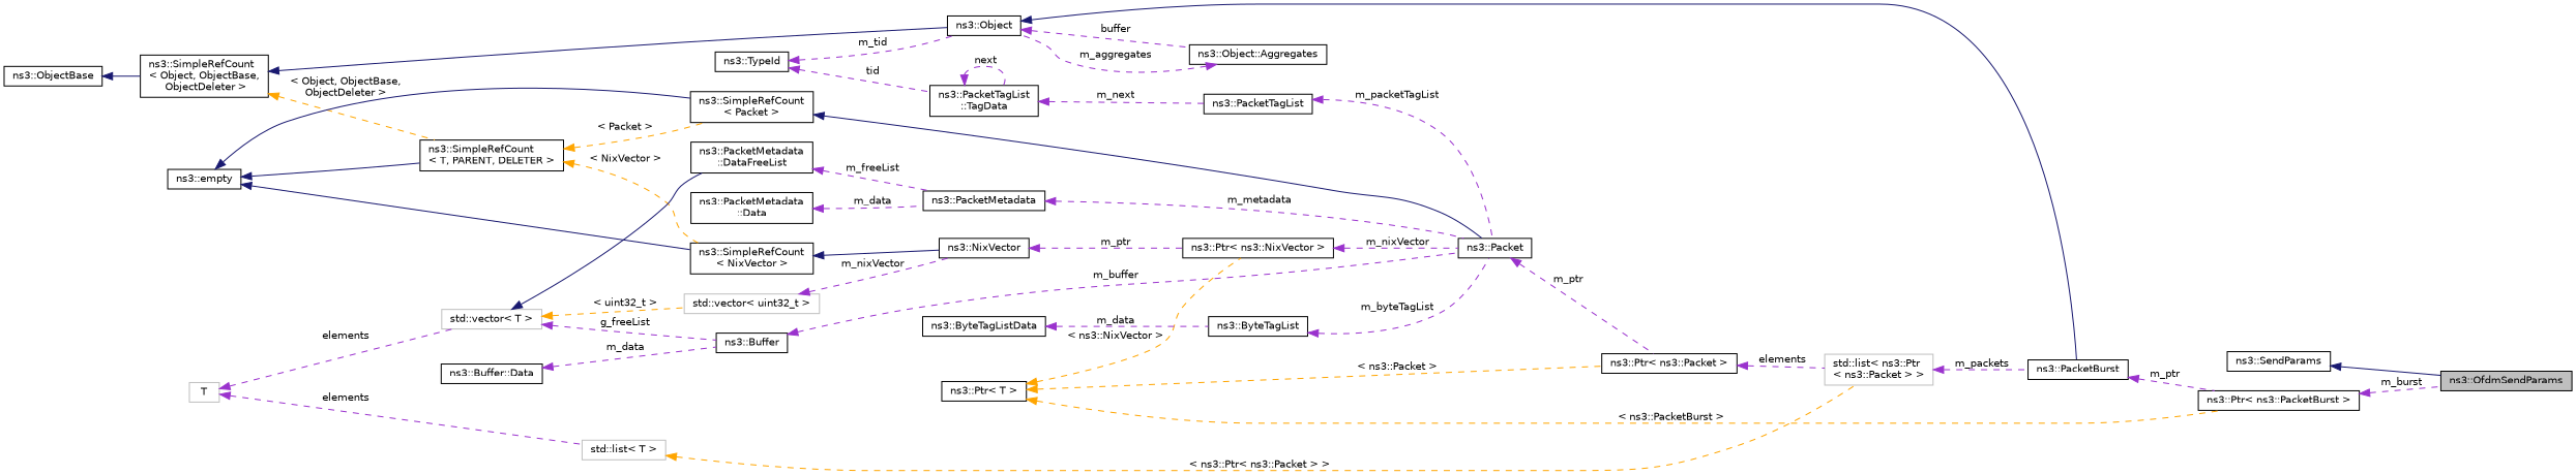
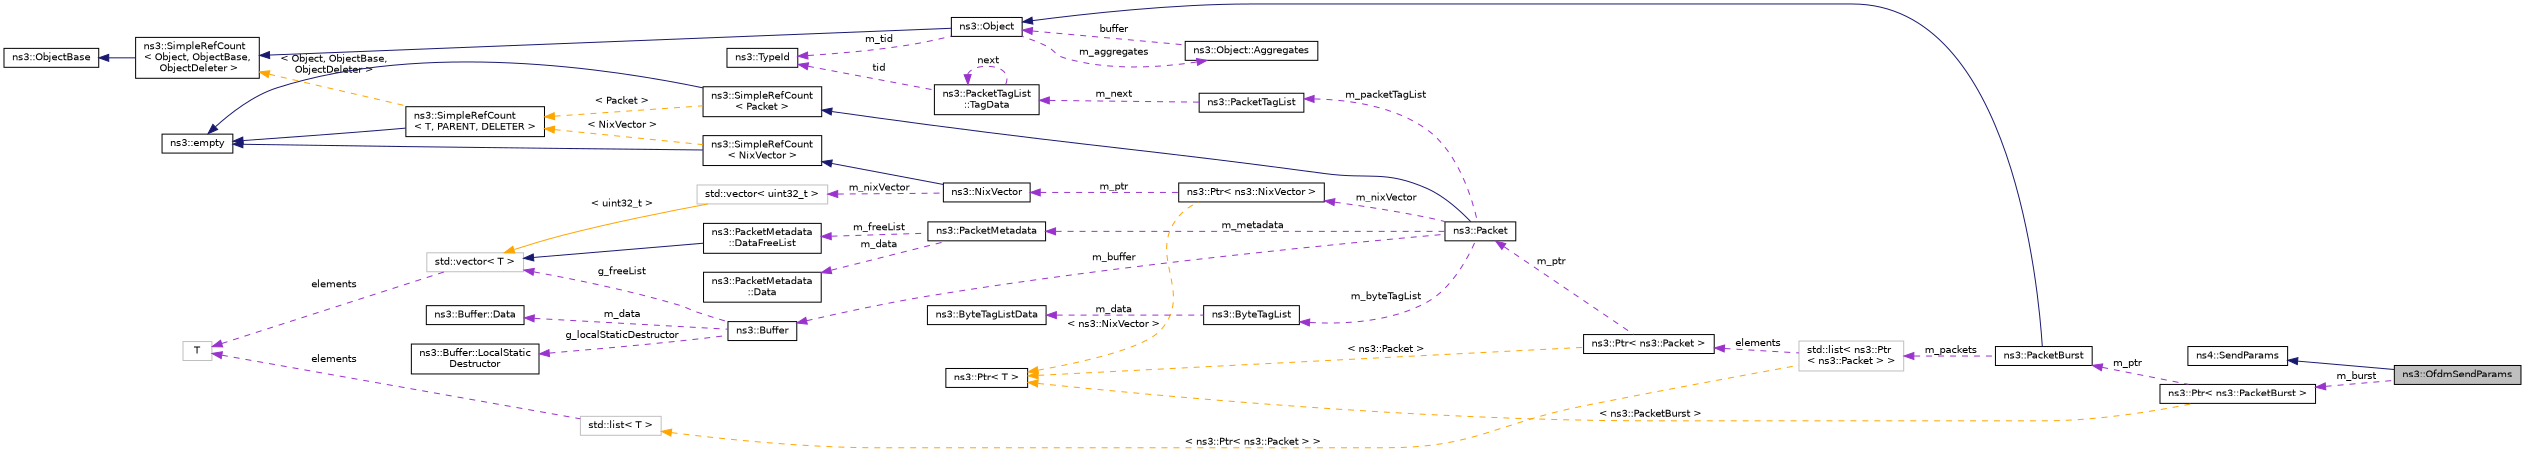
  digraph {
    rankdir=LR
    node [color=black fillcolor=white fontname=Helvetica fontsize=10 shape=record style=filled]
    edge [color=darkorchid3 dir=back fontname=Helvetica fontsize=10 labelfontname=Helvetica labelfontsize=10 style=dashed]
    n1 [fillcolor=grey75 fontcolor=black height=0.2 label="ns3::OfdmSendParams" width=0.4]
-   n2 [height=0.2 label="ns3::SendParams" width=0.4]
+   n2 [height=0.2 label="ns4::SendParams" width=0.4]
    n3 [height=0.2 label="ns3::Ptr\< ns3::PacketBurst \>" width=0.4]
    n4 [height=0.2 label="ns3::PacketBurst" width=0.4]
    n5 [height=0.2 label="ns3::Object" width=0.4]
    n6 [height=0.2 label="ns3::Object::Aggregates" width=0.4]
    n7 [height=0.2 label="ns3::SimpleRefCount\l\< Object, ObjectBase,\l ObjectDeleter \>" width=0.4]
    n8 [height=0.2 label="ns3::SimpleRefCount\l\< T, PARENT, DELETER \>" width=0.4]
    n9 [height=0.2 label="ns3::ObjectBase" width=0.4]
    n10 [height=0.2 label="ns3::SimpleRefCount\l\< Packet \>" width=0.4]
    n11 [height=0.2 label="ns3::SimpleRefCount\l\< NixVector \>" width=0.4]
    n12 [height=0.2 label="ns3::Packet" width=0.4]
    n13 [height=0.2 label="ns3::NixVector" width=0.4]
    n14 [height=0.2 label="ns3::empty" width=0.4]
    n15 [height=0.2 label="ns3::TypeId" width=0.4]
    n16 [height=0.2 label="ns3::PacketTagList\l::TagData" width=0.4]
    n17 [height=0.2 label="ns3::PacketTagList" width=0.4]
    n18 [color=grey75 height=0.2 label="std::list\< ns3::Ptr\l\< ns3::Packet \> \>" width=0.4]
    n19 [height=0.2 label="ns3::Ptr\< ns3::Packet \>" width=0.4]
    n20 [height=0.2 label="ns3::Ptr\< ns3::NixVector \>" width=0.4]
    n21 [color=grey75 height=0.2 label="std::vector\< uint32_t \>" width=0.4]
    n22 [color=grey75 height=0.2 label="std::vector\< T \>" width=0.4]
    n23 [height=0.2 label="ns3::PacketMetadata\l::DataFreeList" width=0.4]
    n24 [height=0.2 label="ns3::Buffer" width=0.4]
    n25 [height=0.2 label="ns3::PacketMetadata" width=0.4]
    n26 [color=grey75 height=0.2 label=T width=0.4]
    n27 [color=grey75 height=0.2 label="std::list\< T \>" width=0.4]
    n28 [height=0.2 label="ns3::Ptr\< T \>" width=0.4]
    n29 [height=0.2 label="ns3::PacketMetadata\l::Data" width=0.4]
    n30 [height=0.2 label="ns3::ByteTagList" width=0.4]
    n31 [height=0.2 label="ns3::ByteTagListData" width=0.4]
    n32 [height=0.2 label="ns3::Buffer::Data" width=0.4]
+   n33 [height=0.2 label="ns3::Buffer::LocalStatic\lDestructor" width=0.4]
    n2 -> n1 [color=midnightblue style=solid]
    n3 -> n1 [label=" m_burst"]
    n4 -> n3 [label=" m_ptr"]
    n5 -> n4 [color=midnightblue style=solid]
    n5 -> n6 [label=" buffer"]
    n6 -> n5 [label=" m_aggregates"]
    n7 -> n5 [color=midnightblue style=solid]
    n7 -> n8 [color=orange label=" \< Object, ObjectBase,\l ObjectDeleter \>"]
    n8 -> n10 [color=orange label=" \< Packet \>"]
    n8 -> n11 [color=orange label=" \< NixVector \>"]
    n9 -> n7 [color=midnightblue style=solid]
    n10 -> n12 [color=midnightblue style=solid]
    n11 -> n13 [color=midnightblue style=solid]
    n12 -> n19 [label=" m_ptr"]
    n13 -> n20 [label=" m_ptr"]
    n14 -> n8 [color=midnightblue style=solid]
    n14 -> n10 [color=midnightblue style=solid]
    n14 -> n11 [color=midnightblue style=solid]
    n15 -> n5 [label=" m_tid"]
    n15 -> n16 [label=" tid"]
    n16 -> n16 [label=" next"]
    n16 -> n17 [label=" m_next"]
    n17 -> n12 [label=" m_packetTagList"]
    n18 -> n4 [label=" m_packets"]
    n19 -> n18 [label=" elements"]
    n20 -> n12 [label=" m_nixVector"]
    n21 -> n13 [label=" m_nixVector"]
-   n22 -> n21 [color=orange label=" \< uint32_t \>"]
+   n22 -> n21 [color=orange label=" \< uint32_t \>" style=solid]
    n22 -> n23 [color=midnightblue style=solid]
    n22 -> n24 [label=" g_freeList"]
    n23 -> n25 [label=" m_freeList"]
    n24 -> n12 [label=" m_buffer"]
    n25 -> n12 [label=" m_metadata"]
    n26 -> n22 [label=" elements"]
    n26 -> n27 [label=" elements"]
    n27 -> n18 [color=orange label=" \< ns3::Ptr\< ns3::Packet \> \>"]
    n28 -> n3 [color=orange label=" \< ns3::PacketBurst \>"]
    n28 -> n19 [color=orange label=" \< ns3::Packet \>"]
    n28 -> n20 [color=orange label=" \< ns3::NixVector \>"]
    n29 -> n25 [label=" m_data"]
    n30 -> n12 [label=" m_byteTagList"]
    n31 -> n30 [label=" m_data"]
    n32 -> n24 [label=" m_data"]
+   n33 -> n24 [label=" g_localStaticDestructor"]
  }
